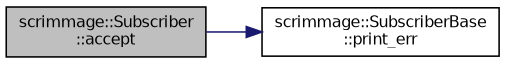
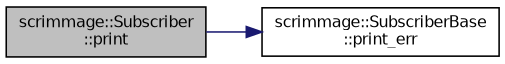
  digraph {
    rankdir=LR
    node [color=black fontname=Helvetica fontsize=10 shape=record style=filled]
-   n1 [fillcolor=grey75 fontcolor=black height=0.2 label="scrimmage::Subscriber\l::accept" width=0.4]
+   n1 [fillcolor=grey75 fontcolor=black height=0.2 label="scrimmage::Subscriber\l::print" width=0.4]
    n2 [fillcolor=white height=0.2 label="scrimmage::SubscriberBase\l::print_err" width=0.4]
    n1 -> n2 [color=midnightblue fontname=Helvetica fontsize=10 labelfontname=Helvetica labelfontsize=10 style=solid]
  }
